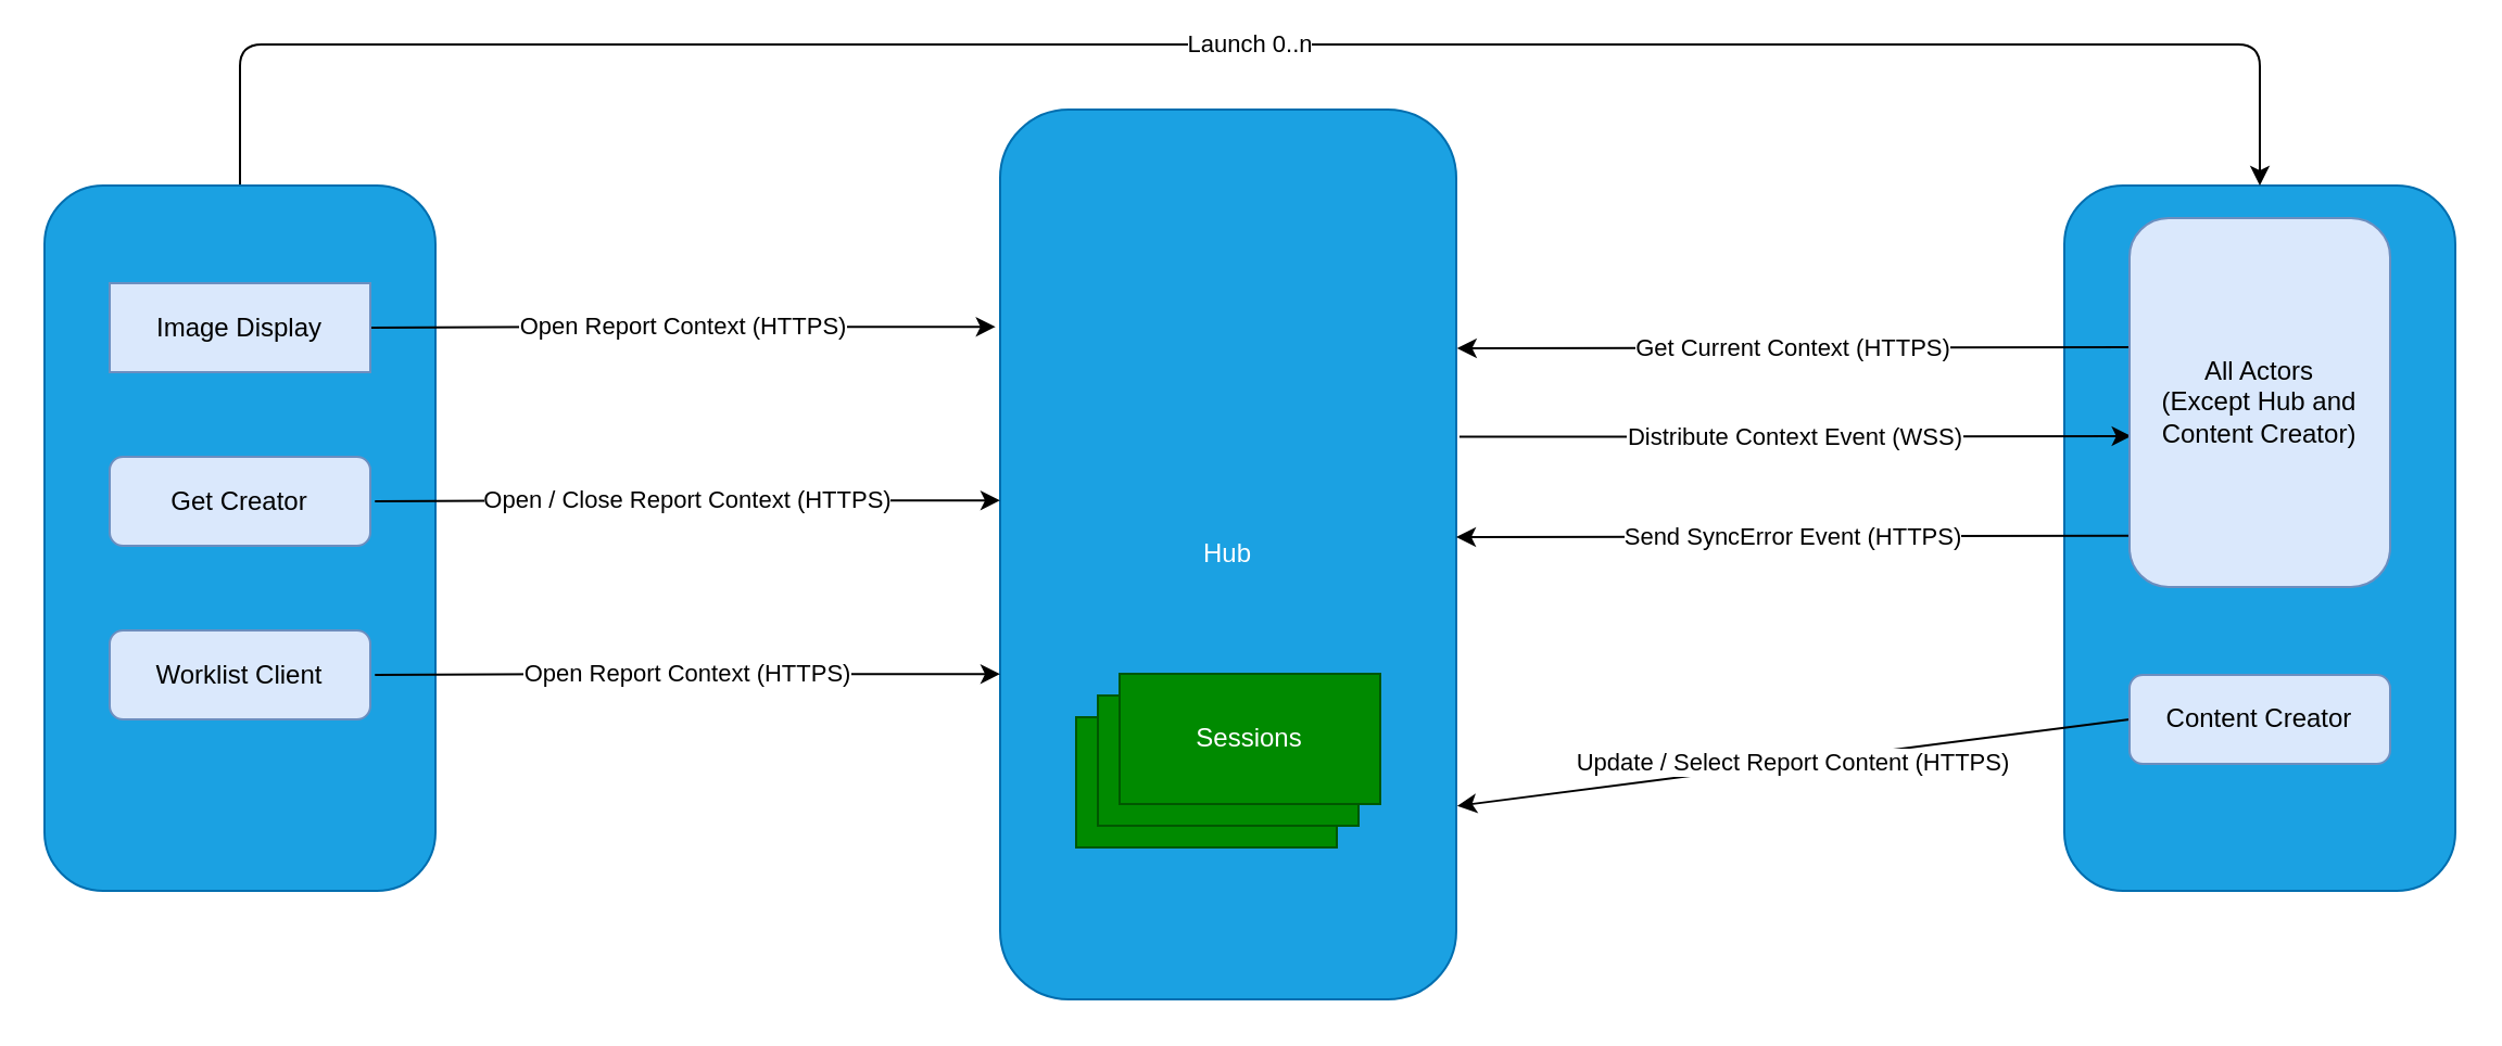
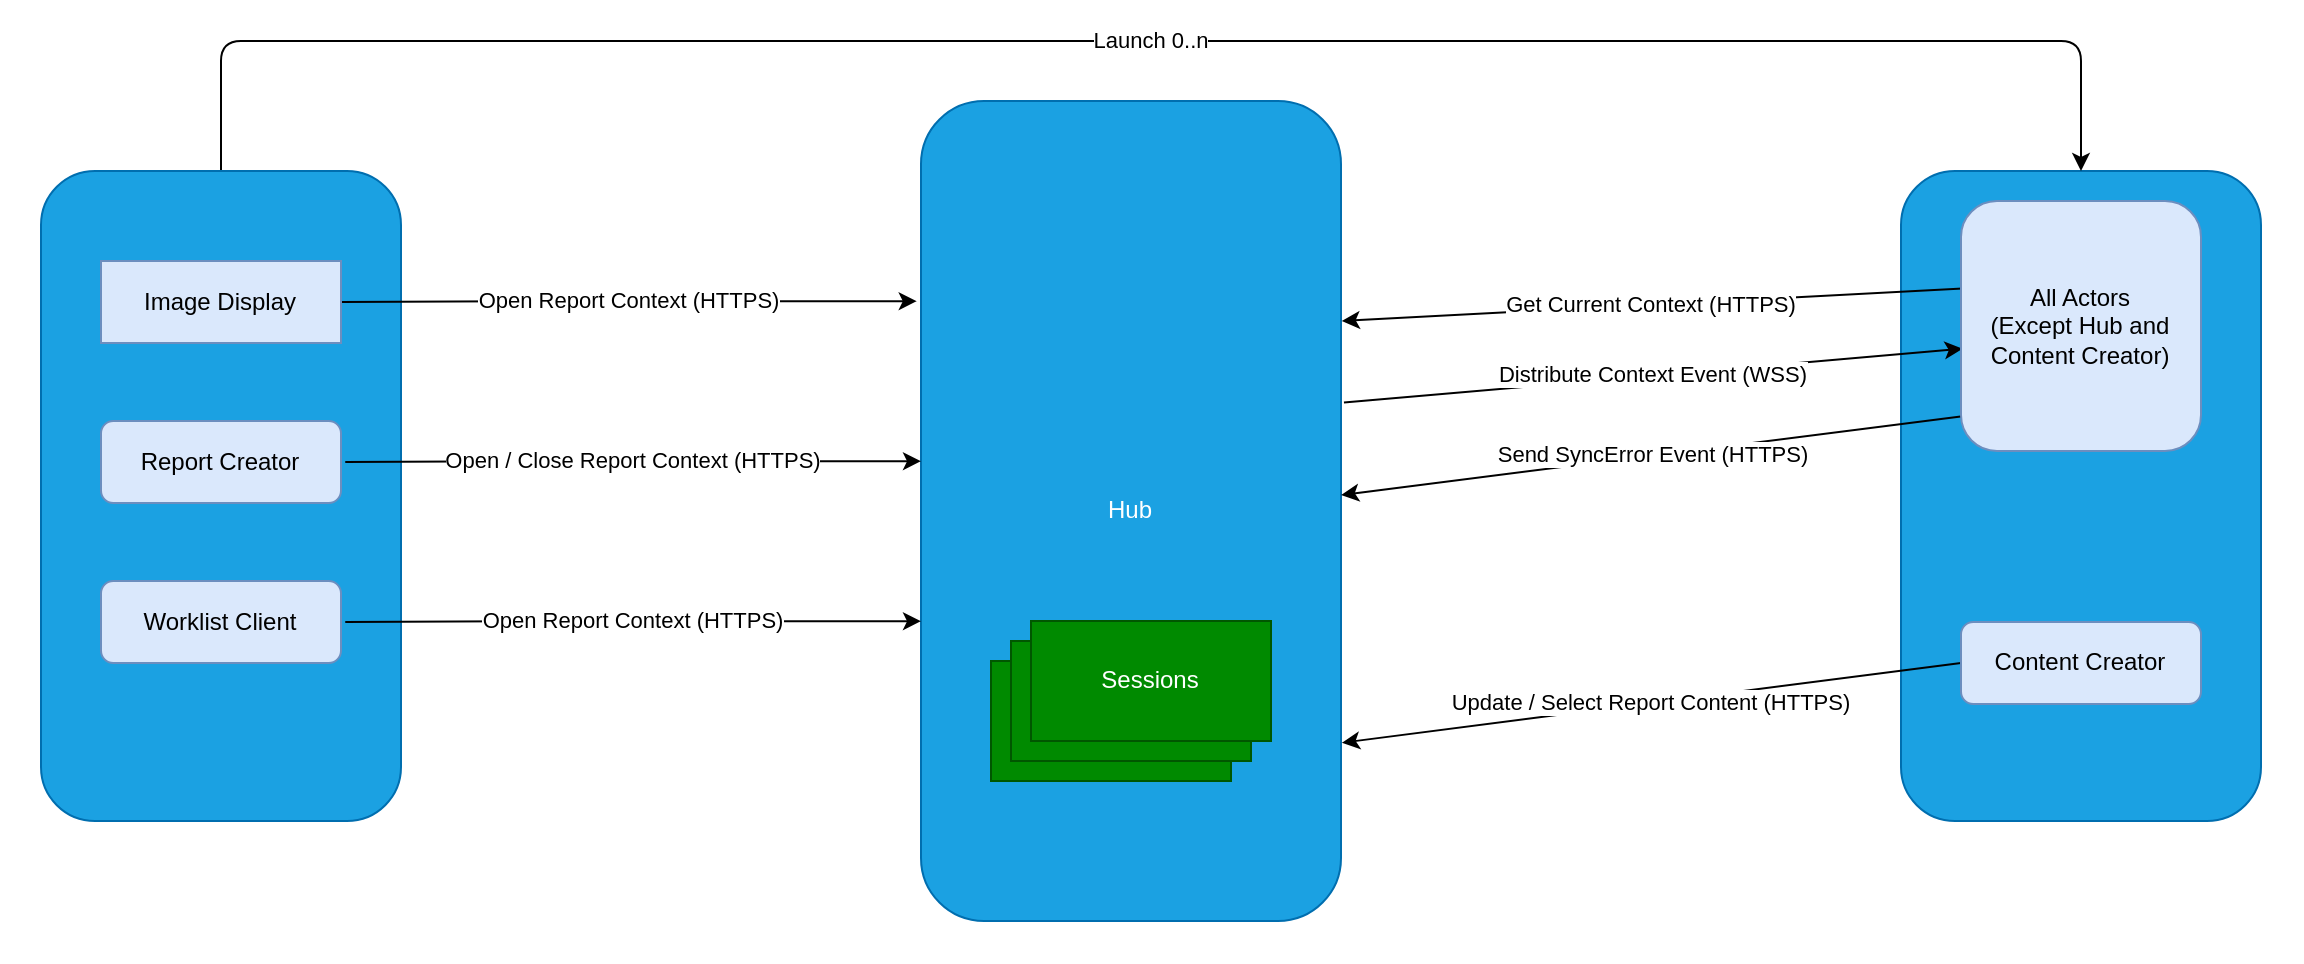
  <mxCell id="0" />
  <mxCell id="1" parent="0" />
  <mxCell id="2" value="" style="whiteSpace=wrap;html=1;rounded=1;fillColor=#1ba1e2;fontColor=#ffffff;strokeColor=#006EAF;" parent="1" vertex="1"><mxGeometry x="950" y="85" width="180" height="325" as="geometry" /></mxCell>
  <mxCell id="3" value="Distribute Context Event (WSS)" style="edgeStyle=none;html=1;exitX=1.007;exitY=0.319;exitDx=0;exitDy=0;entryX=0.007;entryY=0.591;entryDx=0;entryDy=0;startArrow=none;startFill=0;endArrow=classic;endFill=1;exitPerimeter=0;entryPerimeter=0;" parent="1" edge="1" target="19"><mxGeometry relative="1" as="geometry"><mxPoint x="671.47" y="200.79" as="sourcePoint" /><mxPoint x="948.56" y="199.9" as="targetPoint" /></mxGeometry></mxCell>
  <mxCell id="4" value="Hub" style="rounded=1;whiteSpace=wrap;html=1;fillColor=#1ba1e2;fontColor=#ffffff;strokeColor=#006EAF;" parent="1" vertex="1"><mxGeometry x="460" y="50" width="210" height="410" as="geometry" /></mxCell>
  <mxCell id="5" value="Launch 0..n" style="edgeStyle=none;html=1;entryX=0.5;entryY=0;entryDx=0;entryDy=0;startArrow=none;startFill=0;endArrow=classic;endFill=1;exitX=0.5;exitY=0;exitDx=0;exitDy=0;" parent="1" source="10" target="2" edge="1"><mxGeometry relative="1" as="geometry"><Array as="points"><mxPoint x="110" y="20" /><mxPoint x="450" y="20" /><mxPoint x="1040" y="20" /></Array><mxPoint x="140" y="80" as="sourcePoint" /><mxPoint x="782.5" y="70" as="targetPoint" /></mxGeometry></mxCell>
  <mxCell id="6" value="" style="group" parent="1" vertex="1" connectable="0"><mxGeometry x="495" y="310" width="140" height="80" as="geometry" /></mxCell>
  <mxCell id="7" value="Sessions" style="whiteSpace=wrap;html=1;rounded=0;fillColor=#008a00;fontColor=#ffffff;strokeColor=#005700;" parent="6" vertex="1"><mxGeometry y="20" width="120" height="60" as="geometry" /></mxCell>
  <mxCell id="8" value="Sessions" style="whiteSpace=wrap;html=1;rounded=0;fillColor=#008a00;fontColor=#ffffff;strokeColor=#005700;" parent="6" vertex="1"><mxGeometry x="10" y="10" width="120" height="60" as="geometry" /></mxCell>
  <mxCell id="9" value="Sessions" style="whiteSpace=wrap;html=1;rounded=0;fillColor=#008a00;fontColor=#ffffff;strokeColor=#005700;" parent="6" vertex="1"><mxGeometry x="20" width="120" height="60" as="geometry" /></mxCell>
  <mxCell id="10" value="" style="whiteSpace=wrap;html=1;rounded=1;fillColor=#1ba1e2;fontColor=#ffffff;strokeColor=#006EAF;" parent="1" vertex="1"><mxGeometry x="20" y="85" width="180" height="325" as="geometry" /></mxCell>
  <mxCell id="11" value="Update / Select Report Content (HTTPS)" style="edgeStyle=none;html=1;exitX=0;exitY=0.5;exitDx=0;exitDy=0;startArrow=none;startFill=0;endArrow=classic;endFill=1;entryX=1.002;entryY=0.707;entryDx=0;entryDy=0;entryPerimeter=0;" parent="1" source="12" edge="1"><mxGeometry relative="1" as="geometry"><mxPoint x="670.42" y="370.87" as="targetPoint" /></mxGeometry></mxCell>
  <mxCell id="12" value="Content Creator" style="whiteSpace=wrap;html=1;rounded=1;fillColor=#dae8fc;strokeColor=#6c8ebf;" parent="1" vertex="1"><mxGeometry x="980" y="310.5" width="120" height="41" as="geometry" /></mxCell>
  <mxCell id="13" value="Open Report Context (HTTPS)" style="edgeStyle=none;html=1;entryX=-0.005;entryY=0.171;entryDx=0;entryDy=0;startArrow=none;startFill=0;endArrow=classic;endFill=1;entryPerimeter=0;exitX=1;exitY=0.5;exitDx=0;exitDy=0;" parent="1" edge="1" source="16"><mxGeometry relative="1" as="geometry"><mxPoint x="200" y="150" as="sourcePoint" /><mxPoint x="457.87" y="150.11" as="targetPoint" /><Array as="points"><mxPoint x="278.92" y="150" /></Array></mxGeometry></mxCell>
  <mxCell id="14" value="Get Current Context (HTTPS)" style="edgeStyle=none;html=1;entryX=0.007;entryY=0.35;entryDx=0;entryDy=0;startArrow=classic;startFill=1;endArrow=none;endFill=0;entryPerimeter=0;exitX=1.007;exitY=0.173;exitDx=0;exitDy=0;exitPerimeter=0;" parent="1" edge="1" target="19"><mxGeometry relative="1" as="geometry"><mxPoint x="670.39" y="159.96" as="sourcePoint" /><mxPoint x="945.5" y="160.105" as="targetPoint" /></mxGeometry></mxCell>
  <mxCell id="15" value="Send SyncError Event (HTTPS)" style="edgeStyle=none;html=1;entryX=0.007;entryY=0.861;entryDx=0;entryDy=0;startArrow=classic;startFill=1;endArrow=none;endFill=0;entryPerimeter=0;exitX=1.007;exitY=0.173;exitDx=0;exitDy=0;exitPerimeter=0;" parent="1" edge="1" target="19"><mxGeometry relative="1" as="geometry"><mxPoint x="670" y="247" as="sourcePoint" /><mxPoint x="945.11" y="247.145" as="targetPoint" /></mxGeometry></mxCell>
  <mxCell id="16" value="Image Display" style="whiteSpace=wrap;html=1;fillColor=#dae8fc;strokeColor=#6c8ebf;rounded=0;" parent="1" vertex="1"><mxGeometry x="50" width="120" height="41" as="geometry" y="130" /></mxCell>
- <mxCell id="17" value="Get Creator" style="whiteSpace=wrap;html=1;rounded=1;fillColor=#dae8fc;strokeColor=#6c8ebf;" parent="1" vertex="1"><mxGeometry x="50" y="210" width="120" height="41" as="geometry" /></mxCell>
+ <mxCell id="17" value="Report Creator" style="whiteSpace=wrap;html=1;rounded=1;fillColor=#dae8fc;strokeColor=#6c8ebf;" parent="1" vertex="1"><mxGeometry x="50" y="210" width="120" height="41" as="geometry" /></mxCell>
  <mxCell id="18" value="Worklist Client" style="whiteSpace=wrap;html=1;rounded=1;fillColor=#dae8fc;strokeColor=#6c8ebf;" parent="1" vertex="1"><mxGeometry x="50" y="290" width="120" height="41" as="geometry" /></mxCell>
- <mxCell id="19" value="All Actors&lt;br&gt;(Except Hub and Content Creator)" style="whiteSpace=wrap;html=1;rounded=1;fillColor=#dae8fc;strokeColor=#6c8ebf;" parent="1" vertex="1"><mxGeometry x="980" y="100" width="120" height="170" as="geometry" /></mxCell>
+ <mxCell id="19" value="All Actors&lt;br&gt;(Except Hub and Content Creator)" style="whiteSpace=wrap;html=1;rounded=1;fillColor=#dae8fc;strokeColor=#6c8ebf;" parent="1" vertex="1"><mxGeometry x="980" y="100" width="120" height="125" as="geometry" /></mxCell>
  <mxCell id="20" value="Open / Close Report Context (HTTPS)" style="edgeStyle=none;html=1;entryX=-0.005;entryY=0.171;entryDx=0;entryDy=0;startArrow=none;startFill=0;endArrow=classic;endFill=1;entryPerimeter=0;exitX=1;exitY=0.5;exitDx=0;exitDy=0;" edge="1" parent="1"><mxGeometry relative="1" as="geometry"><mxPoint x="172.13" y="230.5" as="sourcePoint" /><mxPoint x="460" y="230.11" as="targetPoint" /><Array as="points"><mxPoint x="281.05" y="230" /></Array></mxGeometry></mxCell>
  <mxCell id="21" value="Open Report Context (HTTPS)" style="edgeStyle=none;html=1;entryX=-0.005;entryY=0.171;entryDx=0;entryDy=0;startArrow=none;startFill=0;endArrow=classic;endFill=1;entryPerimeter=0;exitX=1;exitY=0.5;exitDx=0;exitDy=0;" edge="1" parent="1"><mxGeometry relative="1" as="geometry"><mxPoint x="172.13" y="310.5" as="sourcePoint" /><mxPoint x="460" y="310.11" as="targetPoint" /><Array as="points"><mxPoint x="281.05" y="310" /></Array></mxGeometry></mxCell>
